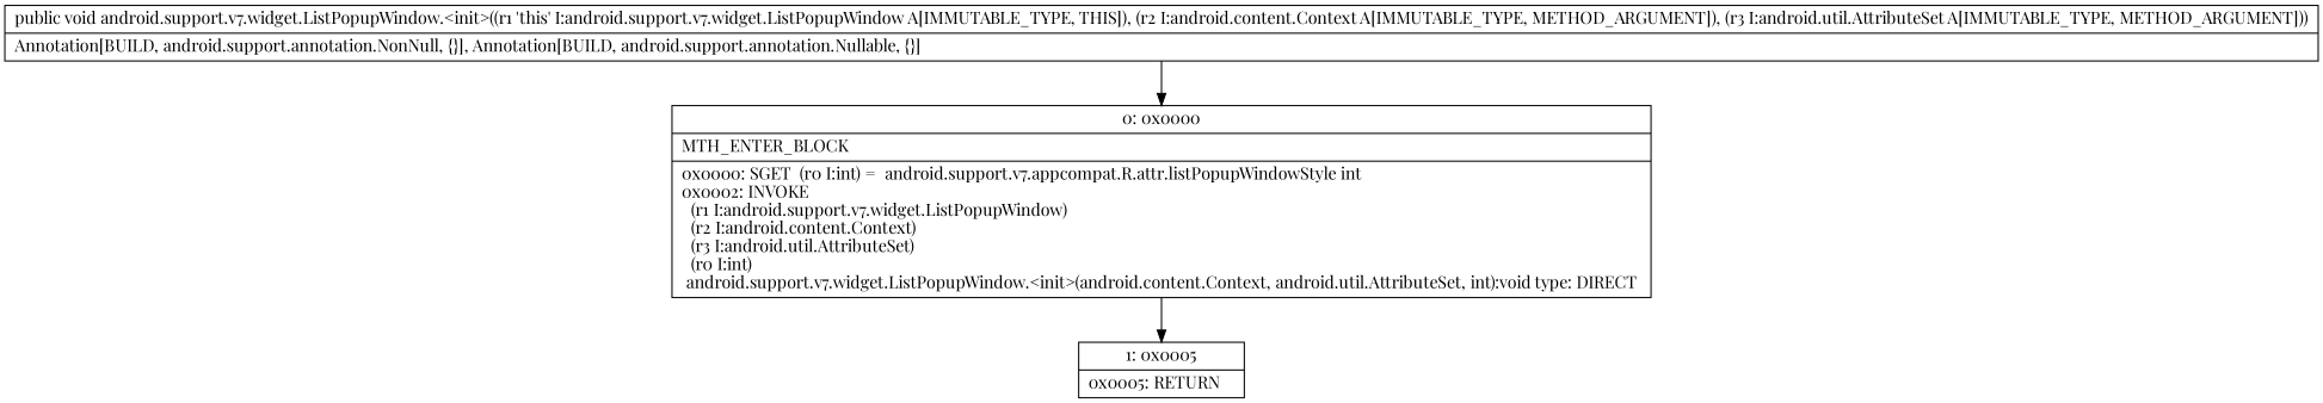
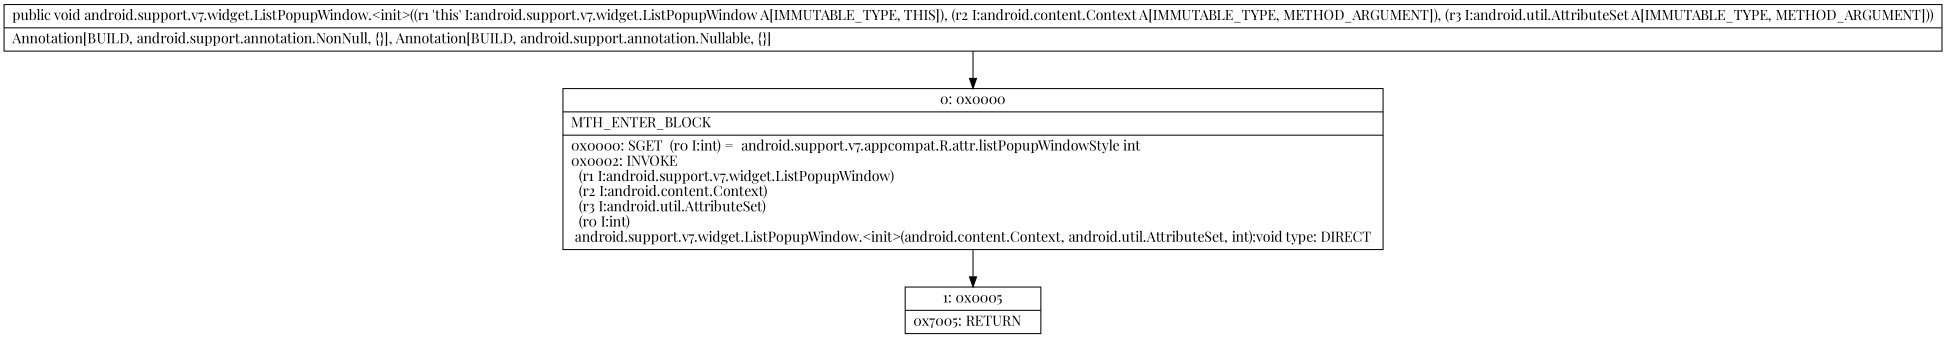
  digraph {
    fontname="Playfair Display"
    node [shape=record fontname="Playfair Display"]
    edge [fontname="Playfair Display"]
    n1 [label="{0\:\ 0x0000|MTH_ENTER_BLOCK\l|0x0000: SGET  (r0 I:int) =  android.support.v7.appcompat.R.attr.listPopupWindowStyle int \l0x0002: INVOKE  \l  (r1 I:android.support.v7.widget.ListPopupWindow)\l  (r2 I:android.content.Context)\l  (r3 I:android.util.AttributeSet)\l  (r0 I:int)\l android.support.v7.widget.ListPopupWindow.\<init\>(android.content.Context, android.util.AttributeSet, int):void type: DIRECT \l}"]
-   n2 [label="{1\:\ 0x0005|0x0005: RETURN   \l}"]
+   n2 [label="{1\:\ 0x0005|0x7005: RETURN   \l}"]
    n3 [label="{public void android.support.v7.widget.ListPopupWindow.\<init\>((r1 'this' I:android.support.v7.widget.ListPopupWindow A[IMMUTABLE_TYPE, THIS]), (r2 I:android.content.Context A[IMMUTABLE_TYPE, METHOD_ARGUMENT]), (r3 I:android.util.AttributeSet A[IMMUTABLE_TYPE, METHOD_ARGUMENT]))  | Annotation[BUILD, android.support.annotation.NonNull, \{\}], Annotation[BUILD, android.support.annotation.Nullable, \{\}]\l}"]
    n1 -> n2
    n3 -> n1
  }
